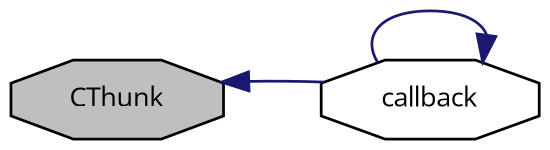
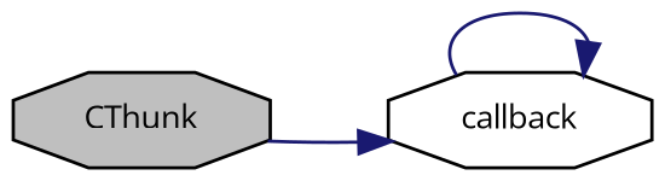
  digraph {
    rankdir=LR
    fontname="Open Sans"
    node [color=black fontname="Open Sans" fontsize=10 shape=octagon style=filled]
    edge [color=midnightblue fontname="Open Sans" fontsize=10 labelfontname=Helvetica labelfontsize=10 style=solid]
    n1 [fillcolor=grey75 fontcolor=black height=0.2 label=CThunk width=0.4]
    n2 [fillcolor=white height=0.2 label=callback width=0.4]
-   n2 -> n1
+   n1 -> n2
    n2 -> n2
  }
